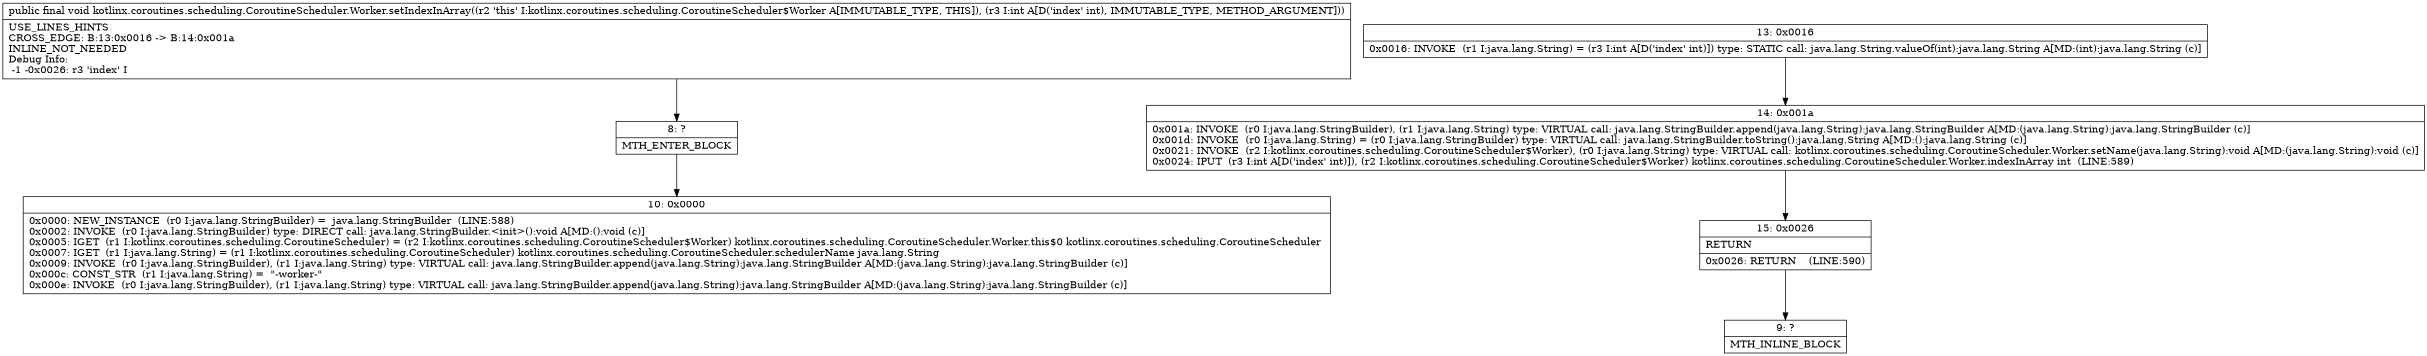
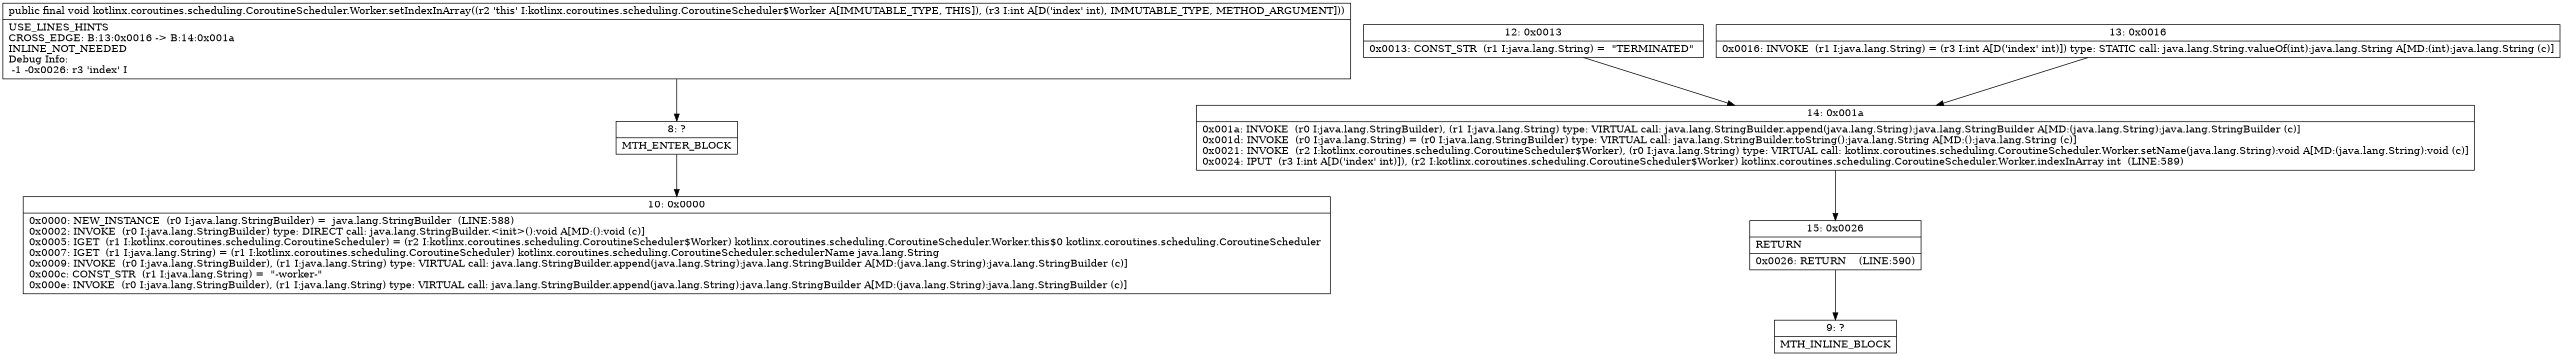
  digraph {
    node [shape=record]
    n1 [label="{8\:\ ?|MTH_ENTER_BLOCK\l}"]
    n2 [label="{10\:\ 0x0000|0x0000: NEW_INSTANCE  (r0 I:java.lang.StringBuilder) =  java.lang.StringBuilder  (LINE:588)\l0x0002: INVOKE  (r0 I:java.lang.StringBuilder) type: DIRECT call: java.lang.StringBuilder.\<init\>():void A[MD:():void (c)]\l0x0005: IGET  (r1 I:kotlinx.coroutines.scheduling.CoroutineScheduler) = (r2 I:kotlinx.coroutines.scheduling.CoroutineScheduler$Worker) kotlinx.coroutines.scheduling.CoroutineScheduler.Worker.this$0 kotlinx.coroutines.scheduling.CoroutineScheduler \l0x0007: IGET  (r1 I:java.lang.String) = (r1 I:kotlinx.coroutines.scheduling.CoroutineScheduler) kotlinx.coroutines.scheduling.CoroutineScheduler.schedulerName java.lang.String \l0x0009: INVOKE  (r0 I:java.lang.StringBuilder), (r1 I:java.lang.String) type: VIRTUAL call: java.lang.StringBuilder.append(java.lang.String):java.lang.StringBuilder A[MD:(java.lang.String):java.lang.StringBuilder (c)]\l0x000c: CONST_STR  (r1 I:java.lang.String) =  \"\-worker\-\" \l0x000e: INVOKE  (r0 I:java.lang.StringBuilder), (r1 I:java.lang.String) type: VIRTUAL call: java.lang.StringBuilder.append(java.lang.String):java.lang.StringBuilder A[MD:(java.lang.String):java.lang.StringBuilder (c)]\l}"]
+   n3 [label="{12\:\ 0x0013|0x0013: CONST_STR  (r1 I:java.lang.String) =  \"TERMINATED\" \l}"]
    n4 [label="{14\:\ 0x001a|0x001a: INVOKE  (r0 I:java.lang.StringBuilder), (r1 I:java.lang.String) type: VIRTUAL call: java.lang.StringBuilder.append(java.lang.String):java.lang.StringBuilder A[MD:(java.lang.String):java.lang.StringBuilder (c)]\l0x001d: INVOKE  (r0 I:java.lang.String) = (r0 I:java.lang.StringBuilder) type: VIRTUAL call: java.lang.StringBuilder.toString():java.lang.String A[MD:():java.lang.String (c)]\l0x0021: INVOKE  (r2 I:kotlinx.coroutines.scheduling.CoroutineScheduler$Worker), (r0 I:java.lang.String) type: VIRTUAL call: kotlinx.coroutines.scheduling.CoroutineScheduler.Worker.setName(java.lang.String):void A[MD:(java.lang.String):void (c)]\l0x0024: IPUT  (r3 I:int A[D('index' int)]), (r2 I:kotlinx.coroutines.scheduling.CoroutineScheduler$Worker) kotlinx.coroutines.scheduling.CoroutineScheduler.Worker.indexInArray int  (LINE:589)\l}"]
    n5 [label="{13\:\ 0x0016|0x0016: INVOKE  (r1 I:java.lang.String) = (r3 I:int A[D('index' int)]) type: STATIC call: java.lang.String.valueOf(int):java.lang.String A[MD:(int):java.lang.String (c)]\l}"]
    n6 [label="{15\:\ 0x0026|RETURN\l|0x0026: RETURN    (LINE:590)\l}"]
    n7 [label="{9\:\ ?|MTH_INLINE_BLOCK\l}"]
    n8 [label="{public final void kotlinx.coroutines.scheduling.CoroutineScheduler.Worker.setIndexInArray((r2 'this' I:kotlinx.coroutines.scheduling.CoroutineScheduler$Worker A[IMMUTABLE_TYPE, THIS]), (r3 I:int A[D('index' int), IMMUTABLE_TYPE, METHOD_ARGUMENT]))  | USE_LINES_HINTS\lCROSS_EDGE: B:13:0x0016 \-\> B:14:0x001a\lINLINE_NOT_NEEDED\lDebug Info:\l  \-1 \-0x0026: r3 'index' I\l}"]
    n1 -> n2
+   n3 -> n4
    n4 -> n6
    n5 -> n4
    n6 -> n7
    n8 -> n1
  }
